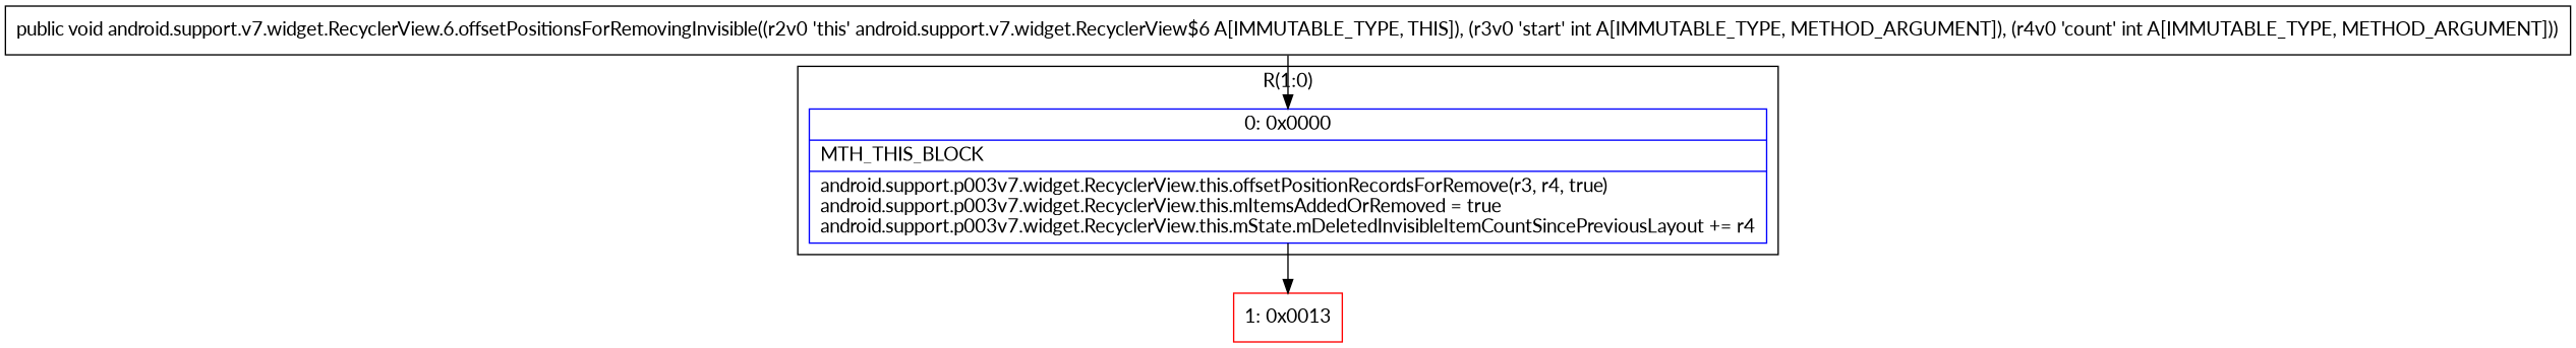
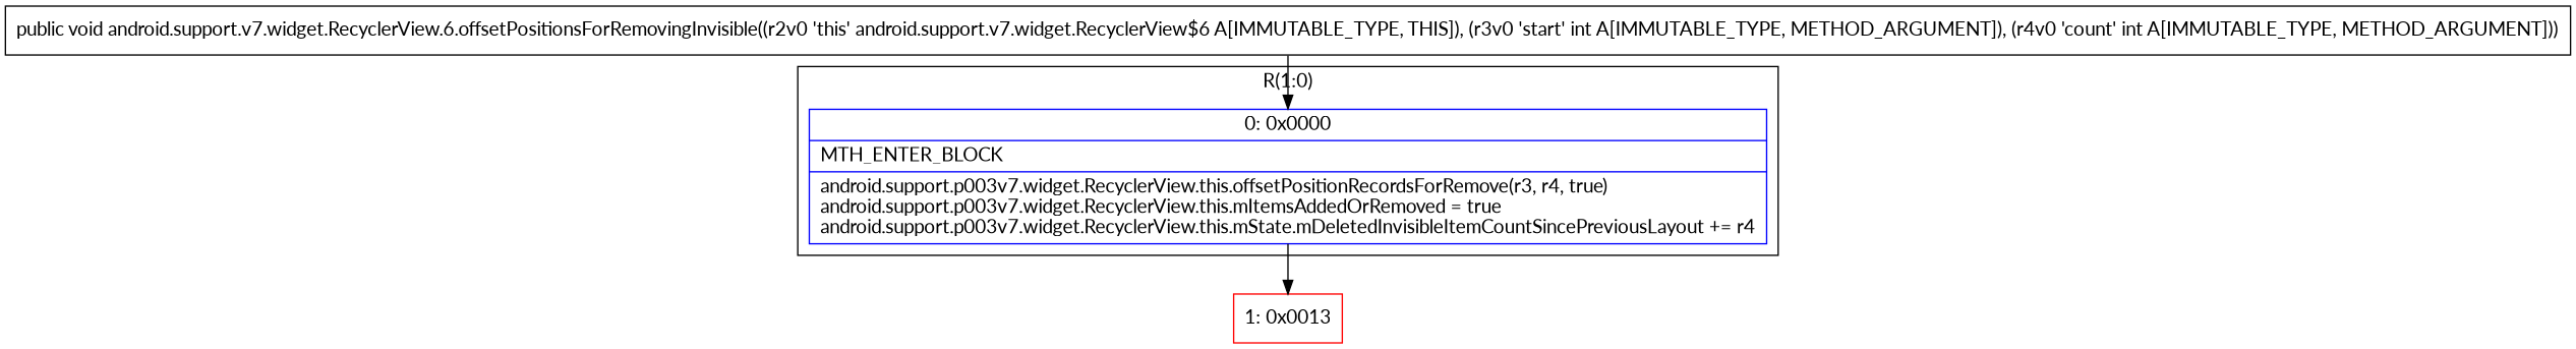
  digraph {
    fontname=Lato
    node [shape=record fontname=Lato]
    edge [fontname=Lato]
-   n1 [color=blue label="{0\:\ 0x0000|MTH_THIS_BLOCK\l|android.support.p003v7.widget.RecyclerView.this.offsetPositionRecordsForRemove(r3, r4, true)\landroid.support.p003v7.widget.RecyclerView.this.mItemsAddedOrRemoved = true\landroid.support.p003v7.widget.RecyclerView.this.mState.mDeletedInvisibleItemCountSincePreviousLayout += r4\l}"]
+   n1 [color=blue label="{0\:\ 0x0000|MTH_ENTER_BLOCK\l|android.support.p003v7.widget.RecyclerView.this.offsetPositionRecordsForRemove(r3, r4, true)\landroid.support.p003v7.widget.RecyclerView.this.mItemsAddedOrRemoved = true\landroid.support.p003v7.widget.RecyclerView.this.mState.mDeletedInvisibleItemCountSincePreviousLayout += r4\l}"]
    n2 [color=red label="{1\:\ 0x0013}"]
    n3 [label="{public void android.support.v7.widget.RecyclerView.6.offsetPositionsForRemovingInvisible((r2v0 'this' android.support.v7.widget.RecyclerView$6 A[IMMUTABLE_TYPE, THIS]), (r3v0 'start' int A[IMMUTABLE_TYPE, METHOD_ARGUMENT]), (r4v0 'count' int A[IMMUTABLE_TYPE, METHOD_ARGUMENT])) }"]
    subgraph cluster_1 {
      label="R(1:0)"
      n1
    }
    n1 -> n2
    n3 -> n1
  }
